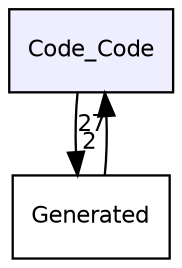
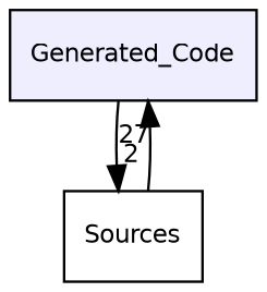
  digraph {
    compound=true
    node [fontname=Helvetica fontsize=10 shape=box]
    edge [labeldistance=1.5 labelfontname=Helvetica labelfontsize=10]
-   n1 [fillcolor="#eeeeff" label=Code_Code pencolor=black style=filled]
-   n2 [label=Generated]
+   n1 [fillcolor="#eeeeff" label=Generated_Code pencolor=black style=filled]
+   n2 [label=Sources]
    n1 -> n2 [headlabel=2]
    n2 -> n1 [headlabel=27]
  }
